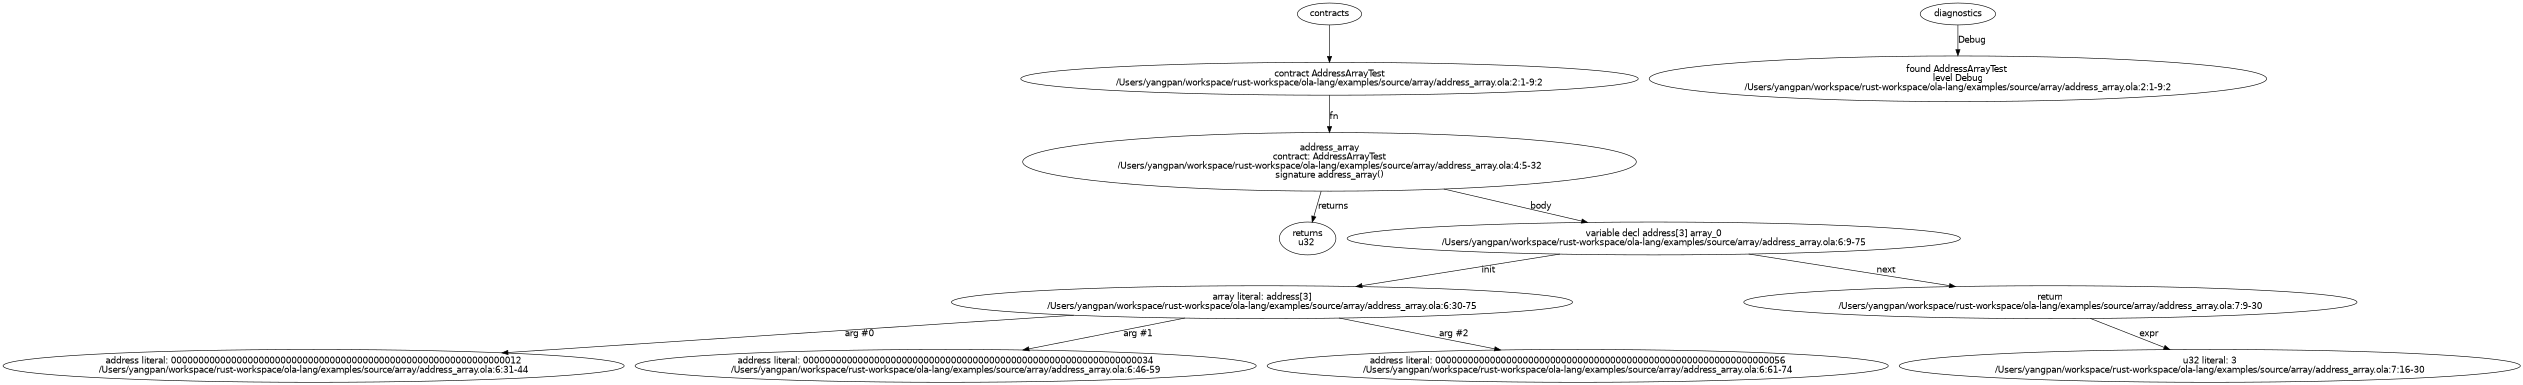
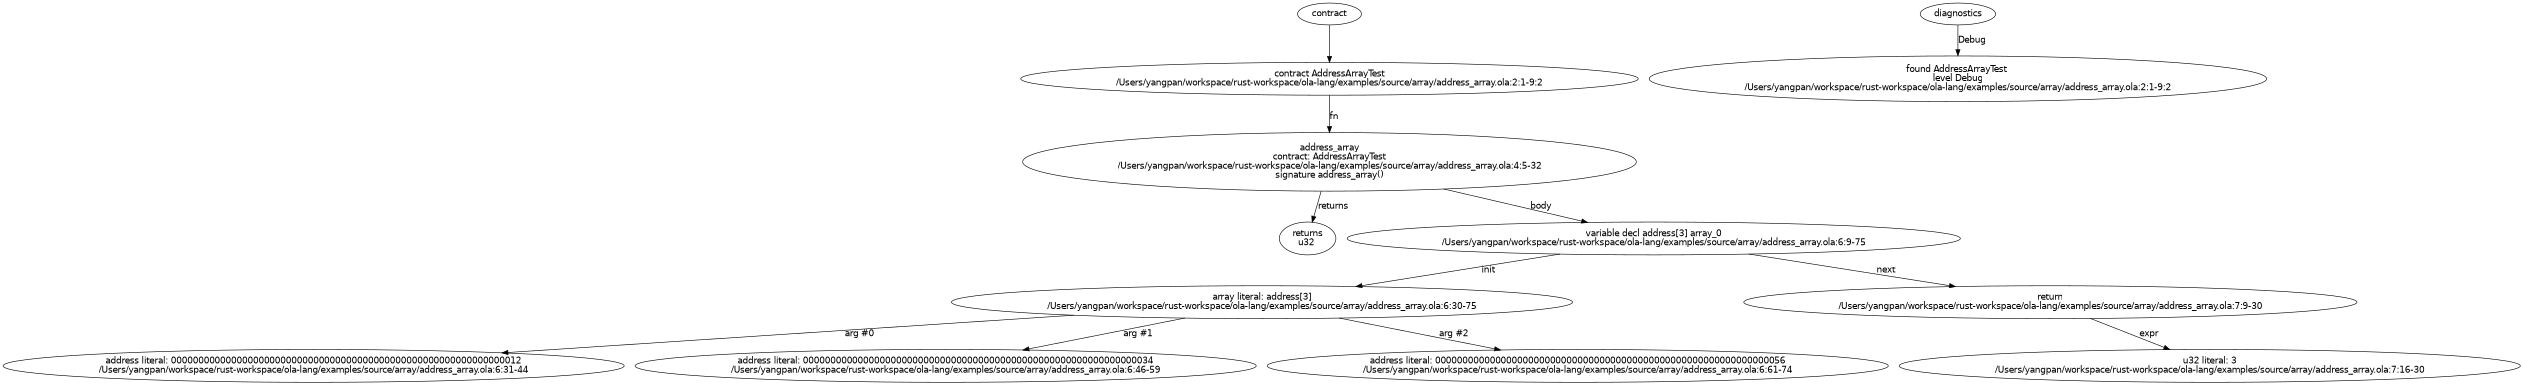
  strict digraph {
    fontname="DejaVu Sans"
    node [fontname="DejaVu Sans"]
    edge [fontname="DejaVu Sans"]
    n1 [label="contract AddressArrayTest\n/Users/yangpan/workspace/rust-workspace/ola-lang/examples/source/array/address_array.ola:2:1-9:2"]
    n2 [label="address_array\ncontract: AddressArrayTest\n/Users/yangpan/workspace/rust-workspace/ola-lang/examples/source/array/address_array.ola:4:5-32\nsignature address_array()"]
    n3 [label="returns\nu32 "]
    n4 [label="variable decl address[3] array_0\n/Users/yangpan/workspace/rust-workspace/ola-lang/examples/source/array/address_array.ola:6:9-75"]
    n5 [label="array literal: address[3]\n/Users/yangpan/workspace/rust-workspace/ola-lang/examples/source/array/address_array.ola:6:30-75"]
    n6 [label="return\n/Users/yangpan/workspace/rust-workspace/ola-lang/examples/source/array/address_array.ola:7:9-30"]
    n7 [label="address literal: 0000000000000000000000000000000000000000000000000000000000000012\n/Users/yangpan/workspace/rust-workspace/ola-lang/examples/source/array/address_array.ola:6:31-44"]
    n8 [label="address literal: 0000000000000000000000000000000000000000000000000000000000000034\n/Users/yangpan/workspace/rust-workspace/ola-lang/examples/source/array/address_array.ola:6:46-59"]
    n9 [label="address literal: 0000000000000000000000000000000000000000000000000000000000000056\n/Users/yangpan/workspace/rust-workspace/ola-lang/examples/source/array/address_array.ola:6:61-74"]
    n10 [label="u32 literal: 3\n/Users/yangpan/workspace/rust-workspace/ola-lang/examples/source/array/address_array.ola:7:16-30"]
    n11 [label="found AddressArrayTest \nlevel Debug\n/Users/yangpan/workspace/rust-workspace/ola-lang/examples/source/array/address_array.ola:2:1-9:2"]
-   contracts
+   contracts [label=contract]
    diagnostics
    n1 -> n2 [label=fn]
    n2 -> n3 [label=returns]
    n2 -> n4 [label=body]
    n4 -> n5 [label=init]
    n4 -> n6 [label=next]
    n5 -> n7 [label="arg #0"]
    n5 -> n8 [label="arg #1"]
    n5 -> n9 [label="arg #2"]
    n6 -> n10 [label=expr]
    contracts -> n1
    diagnostics -> n11 [label=Debug]
  }
